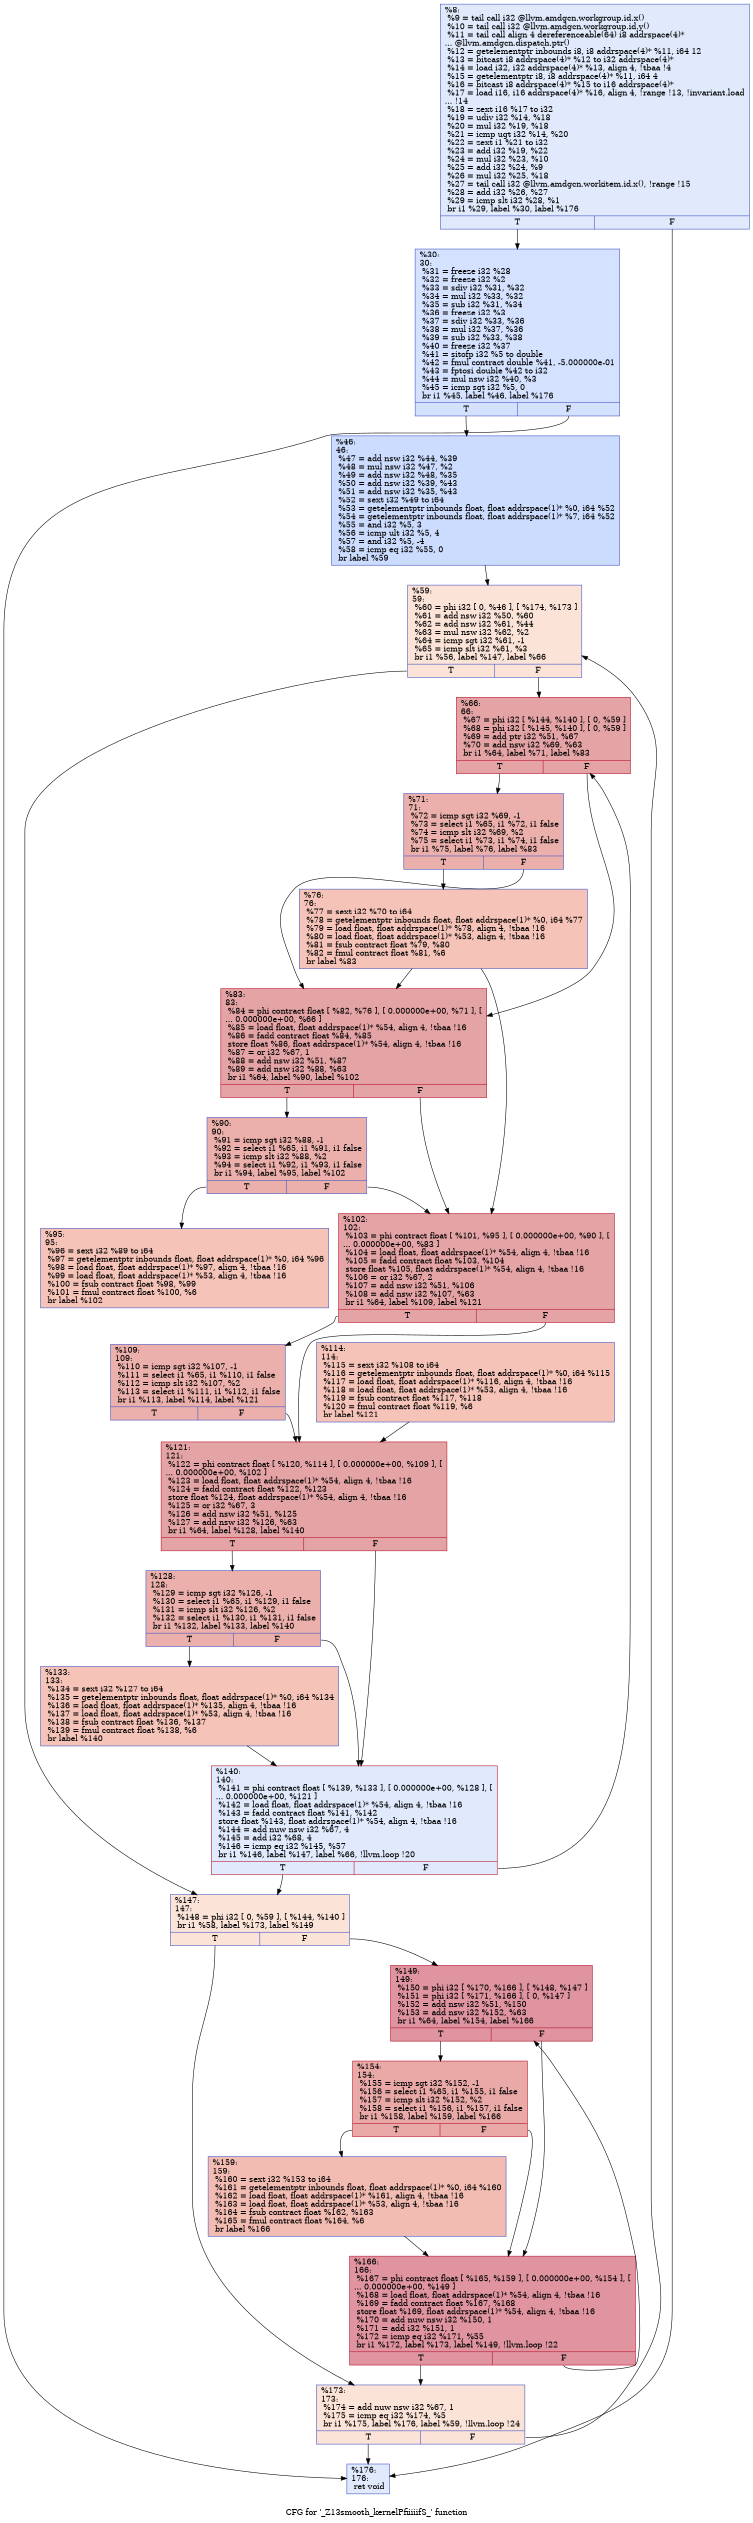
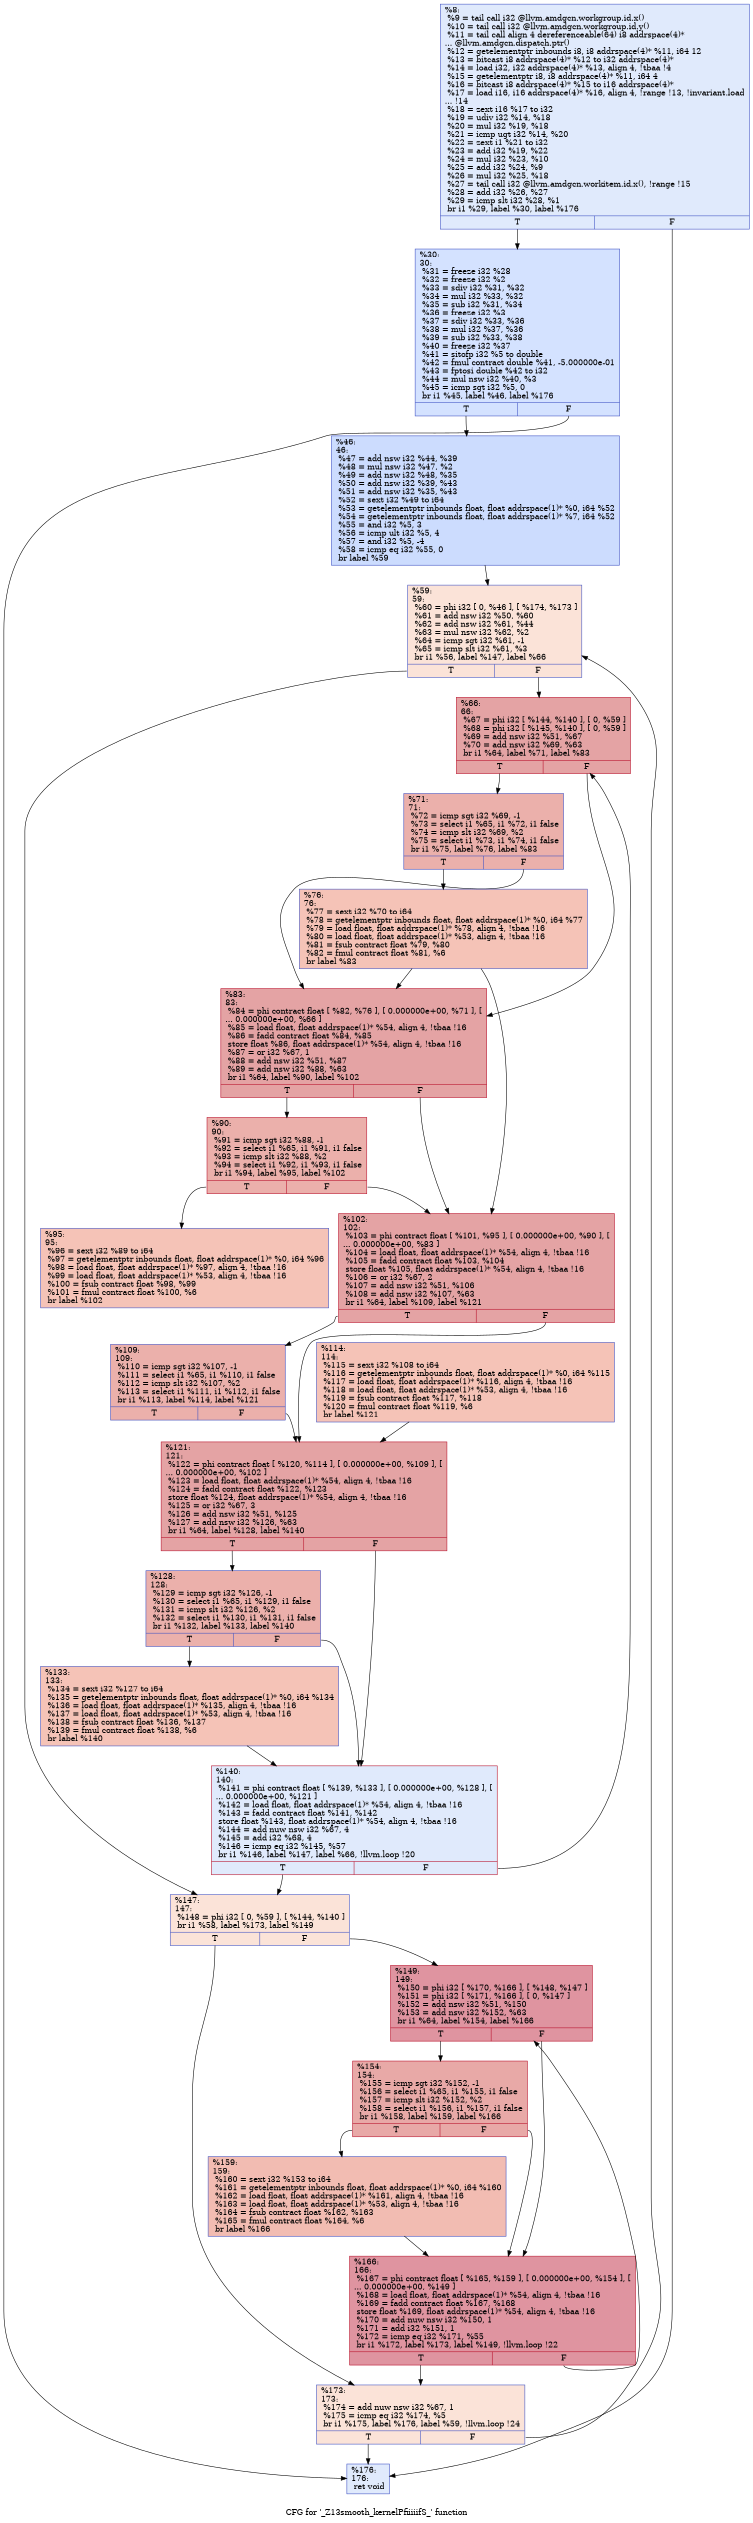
  digraph {
    label="CFG for '_Z13smooth_kernelPfiiiiifS_' function"
    node [color="#3d50c3ff" fillcolor="#c32e3170" shape=record style=filled]
    edge [tailport=s0]
    n1 [fillcolor="#b9d0f970" label="{%8:\l  %9 = tail call i32 @llvm.amdgcn.workgroup.id.x()\l  %10 = tail call i32 @llvm.amdgcn.workgroup.id.y()\l  %11 = tail call align 4 dereferenceable(64) i8 addrspace(4)*\l... @llvm.amdgcn.dispatch.ptr()\l  %12 = getelementptr inbounds i8, i8 addrspace(4)* %11, i64 12\l  %13 = bitcast i8 addrspace(4)* %12 to i32 addrspace(4)*\l  %14 = load i32, i32 addrspace(4)* %13, align 4, !tbaa !4\l  %15 = getelementptr i8, i8 addrspace(4)* %11, i64 4\l  %16 = bitcast i8 addrspace(4)* %15 to i16 addrspace(4)*\l  %17 = load i16, i16 addrspace(4)* %16, align 4, !range !13, !invariant.load\l... !14\l  %18 = zext i16 %17 to i32\l  %19 = udiv i32 %14, %18\l  %20 = mul i32 %19, %18\l  %21 = icmp ugt i32 %14, %20\l  %22 = zext i1 %21 to i32\l  %23 = add i32 %19, %22\l  %24 = mul i32 %23, %10\l  %25 = add i32 %24, %9\l  %26 = mul i32 %25, %18\l  %27 = tail call i32 @llvm.amdgcn.workitem.id.x(), !range !15\l  %28 = add i32 %26, %27\l  %29 = icmp slt i32 %28, %1\l  br i1 %29, label %30, label %176\l|{<s0>T|<s1>F}}"]
    n2 [fillcolor="#9ebeff70" label="{%30:\l30:                                               \l  %31 = freeze i32 %28\l  %32 = freeze i32 %2\l  %33 = sdiv i32 %31, %32\l  %34 = mul i32 %33, %32\l  %35 = sub i32 %31, %34\l  %36 = freeze i32 %3\l  %37 = sdiv i32 %33, %36\l  %38 = mul i32 %37, %36\l  %39 = sub i32 %33, %38\l  %40 = freeze i32 %37\l  %41 = sitofp i32 %5 to double\l  %42 = fmul contract double %41, -5.000000e-01\l  %43 = fptosi double %42 to i32\l  %44 = mul nsw i32 %40, %3\l  %45 = icmp sgt i32 %5, 0\l  br i1 %45, label %46, label %176\l|{<s0>T|<s1>F}}"]
    n3 [fillcolor="#b9d0f970" label="{%176:\l176:                                              \l  ret void\l}"]
    n4 [fillcolor="#8caffe70" label="{%46:\l46:                                               \l  %47 = add nsw i32 %44, %39\l  %48 = mul nsw i32 %47, %2\l  %49 = add nsw i32 %48, %35\l  %50 = add nsw i32 %39, %43\l  %51 = add nsw i32 %35, %43\l  %52 = sext i32 %49 to i64\l  %53 = getelementptr inbounds float, float addrspace(1)* %0, i64 %52\l  %54 = getelementptr inbounds float, float addrspace(1)* %7, i64 %52\l  %55 = and i32 %5, 3\l  %56 = icmp ult i32 %5, 4\l  %57 = and i32 %5, -4\l  %58 = icmp eq i32 %55, 0\l  br label %59\l}"]
    n5 [fillcolor="#f6bfa670" label="{%59:\l59:                                               \l  %60 = phi i32 [ 0, %46 ], [ %174, %173 ]\l  %61 = add nsw i32 %50, %60\l  %62 = add nsw i32 %61, %44\l  %63 = mul nsw i32 %62, %2\l  %64 = icmp sgt i32 %61, -1\l  %65 = icmp slt i32 %61, %3\l  br i1 %56, label %147, label %66\l|{<s0>T|<s1>F}}"]
    n6 [fillcolor="#f6bfa670" label="{%147:\l147:                                              \l  %148 = phi i32 [ 0, %59 ], [ %144, %140 ]\l  br i1 %58, label %173, label %149\l|{<s0>T|<s1>F}}"]
-   n7 [color="#b70d28ff" label="{%66:\l66:                                               \l  %67 = phi i32 [ %144, %140 ], [ 0, %59 ]\l  %68 = phi i32 [ %145, %140 ], [ 0, %59 ]\l  %69 = add ptr i32 %51, %67\l  %70 = add nsw i32 %69, %63\l  br i1 %64, label %71, label %83\l|{<s0>T|<s1>F}}"]
+   n7 [color="#b70d28ff" label="{%66:\l66:                                               \l  %67 = phi i32 [ %144, %140 ], [ 0, %59 ]\l  %68 = phi i32 [ %145, %140 ], [ 0, %59 ]\l  %69 = add nsw i32 %51, %67\l  %70 = add nsw i32 %69, %63\l  br i1 %64, label %71, label %83\l|{<s0>T|<s1>F}}"]
    n8 [fillcolor="#f6bfa670" label="{%173:\l173:                                              \l  %174 = add nuw nsw i32 %67, 1\l  %175 = icmp eq i32 %174, %5\l  br i1 %175, label %176, label %59, !llvm.loop !24\l|{<s0>T|<s1>F}}"]
    n9 [color="#b70d28ff" fillcolor="#b70d2870" label="{%149:\l149:                                              \l  %150 = phi i32 [ %170, %166 ], [ %148, %147 ]\l  %151 = phi i32 [ %171, %166 ], [ 0, %147 ]\l  %152 = add nsw i32 %51, %150\l  %153 = add nsw i32 %152, %63\l  br i1 %64, label %154, label %166\l|{<s0>T|<s1>F}}"]
    n10 [fillcolor="#d24b4070" label="{%71:\l71:                                               \l  %72 = icmp sgt i32 %69, -1\l  %73 = select i1 %65, i1 %72, i1 false\l  %74 = icmp slt i32 %69, %2\l  %75 = select i1 %73, i1 %74, i1 false\l  br i1 %75, label %76, label %83\l|{<s0>T|<s1>F}}"]
    n11 [color="#b70d28ff" label="{%83:\l83:                                               \l  %84 = phi contract float [ %82, %76 ], [ 0.000000e+00, %71 ], [\l... 0.000000e+00, %66 ]\l  %85 = load float, float addrspace(1)* %54, align 4, !tbaa !16\l  %86 = fadd contract float %84, %85\l  store float %86, float addrspace(1)* %54, align 4, !tbaa !16\l  %87 = or i32 %67, 1\l  %88 = add nsw i32 %51, %87\l  %89 = add nsw i32 %88, %63\l  br i1 %64, label %90, label %102\l|{<s0>T|<s1>F}}"]
    n12 [color="#b70d28ff" fillcolor="#ca3b3770" label="{%154:\l154:                                              \l  %155 = icmp sgt i32 %152, -1\l  %156 = select i1 %65, i1 %155, i1 false\l  %157 = icmp slt i32 %152, %2\l  %158 = select i1 %156, i1 %157, i1 false\l  br i1 %158, label %159, label %166\l|{<s0>T|<s1>F}}"]
    n13 [color="#b70d28ff" fillcolor="#b70d2870" label="{%166:\l166:                                              \l  %167 = phi contract float [ %165, %159 ], [ 0.000000e+00, %154 ], [\l... 0.000000e+00, %149 ]\l  %168 = load float, float addrspace(1)* %54, align 4, !tbaa !16\l  %169 = fadd contract float %167, %168\l  store float %169, float addrspace(1)* %54, align 4, !tbaa !16\l  %170 = add nuw nsw i32 %150, 1\l  %171 = add i32 %151, 1\l  %172 = icmp eq i32 %171, %55\l  br i1 %172, label %173, label %149, !llvm.loop !22\l|{<s0>T|<s1>F}}"]
    n14 [fillcolor="#e8765c70" label="{%76:\l76:                                               \l  %77 = sext i32 %70 to i64\l  %78 = getelementptr inbounds float, float addrspace(1)* %0, i64 %77\l  %79 = load float, float addrspace(1)* %78, align 4, !tbaa !16\l  %80 = load float, float addrspace(1)* %53, align 4, !tbaa !16\l  %81 = fsub contract float %79, %80\l  %82 = fmul contract float %81, %6\l  br label %83\l}"]
-   n15 [fillcolor="#d24b4070" label="{%90:\l90:                                               \l  %91 = icmp sgt i32 %88, -1\l  %92 = select i1 %65, i1 %91, i1 false\l  %93 = icmp slt i32 %88, %2\l  %94 = select i1 %92, i1 %93, i1 false\l  br i1 %94, label %95, label %102\l|{<s0>T|<s1>F}}"]
+   n15 [color="#b70d28ff" fillcolor="#d24b4070" label="{%90:\l90:                                               \l  %91 = icmp sgt i32 %88, -1\l  %92 = select i1 %65, i1 %91, i1 false\l  %93 = icmp slt i32 %88, %2\l  %94 = select i1 %92, i1 %93, i1 false\l  br i1 %94, label %95, label %102\l|{<s0>T|<s1>F}}"]
    n16 [color="#b70d28ff" label="{%102:\l102:                                              \l  %103 = phi contract float [ %101, %95 ], [ 0.000000e+00, %90 ], [\l... 0.000000e+00, %83 ]\l  %104 = load float, float addrspace(1)* %54, align 4, !tbaa !16\l  %105 = fadd contract float %103, %104\l  store float %105, float addrspace(1)* %54, align 4, !tbaa !16\l  %106 = or i32 %67, 2\l  %107 = add nsw i32 %51, %106\l  %108 = add nsw i32 %107, %63\l  br i1 %64, label %109, label %121\l|{<s0>T|<s1>F}}"]
    n17 [fillcolor="#e8765c70" label="{%95:\l95:                                               \l  %96 = sext i32 %89 to i64\l  %97 = getelementptr inbounds float, float addrspace(1)* %0, i64 %96\l  %98 = load float, float addrspace(1)* %97, align 4, !tbaa !16\l  %99 = load float, float addrspace(1)* %53, align 4, !tbaa !16\l  %100 = fsub contract float %98, %99\l  %101 = fmul contract float %100, %6\l  br label %102\l}"]
    n18 [fillcolor="#d24b4070" label="{%109:\l109:                                              \l  %110 = icmp sgt i32 %107, -1\l  %111 = select i1 %65, i1 %110, i1 false\l  %112 = icmp slt i32 %107, %2\l  %113 = select i1 %111, i1 %112, i1 false\l  br i1 %113, label %114, label %121\l|{<s0>T|<s1>F}}"]
    n19 [color="#b70d28ff" label="{%121:\l121:                                              \l  %122 = phi contract float [ %120, %114 ], [ 0.000000e+00, %109 ], [\l... 0.000000e+00, %102 ]\l  %123 = load float, float addrspace(1)* %54, align 4, !tbaa !16\l  %124 = fadd contract float %122, %123\l  store float %124, float addrspace(1)* %54, align 4, !tbaa !16\l  %125 = or i32 %67, 3\l  %126 = add nsw i32 %51, %125\l  %127 = add nsw i32 %126, %63\l  br i1 %64, label %128, label %140\l|{<s0>T|<s1>F}}"]
    n20 [fillcolor="#d24b4070" label="{%128:\l128:                                              \l  %129 = icmp sgt i32 %126, -1\l  %130 = select i1 %65, i1 %129, i1 false\l  %131 = icmp slt i32 %126, %2\l  %132 = select i1 %130, i1 %131, i1 false\l  br i1 %132, label %133, label %140\l|{<s0>T|<s1>F}}"]
    n21 [color="#b70d28ff" fillcolor="#b9d0f970" label="{%140:\l140:                                              \l  %141 = phi contract float [ %139, %133 ], [ 0.000000e+00, %128 ], [\l... 0.000000e+00, %121 ]\l  %142 = load float, float addrspace(1)* %54, align 4, !tbaa !16\l  %143 = fadd contract float %141, %142\l  store float %143, float addrspace(1)* %54, align 4, !tbaa !16\l  %144 = add nuw nsw i32 %67, 4\l  %145 = add i32 %68, 4\l  %146 = icmp eq i32 %145, %57\l  br i1 %146, label %147, label %66, !llvm.loop !20\l|{<s0>T|<s1>F}}"]
    n22 [fillcolor="#e8765c70" label="{%114:\l114:                                              \l  %115 = sext i32 %108 to i64\l  %116 = getelementptr inbounds float, float addrspace(1)* %0, i64 %115\l  %117 = load float, float addrspace(1)* %116, align 4, !tbaa !16\l  %118 = load float, float addrspace(1)* %53, align 4, !tbaa !16\l  %119 = fsub contract float %117, %118\l  %120 = fmul contract float %119, %6\l  br label %121\l}"]
    n23 [fillcolor="#e8765c70" label="{%133:\l133:                                              \l  %134 = sext i32 %127 to i64\l  %135 = getelementptr inbounds float, float addrspace(1)* %0, i64 %134\l  %136 = load float, float addrspace(1)* %135, align 4, !tbaa !16\l  %137 = load float, float addrspace(1)* %53, align 4, !tbaa !16\l  %138 = fsub contract float %136, %137\l  %139 = fmul contract float %138, %6\l  br label %140\l}"]
    n24 [fillcolor="#e1675170" label="{%159:\l159:                                              \l  %160 = sext i32 %153 to i64\l  %161 = getelementptr inbounds float, float addrspace(1)* %0, i64 %160\l  %162 = load float, float addrspace(1)* %161, align 4, !tbaa !16\l  %163 = load float, float addrspace(1)* %53, align 4, !tbaa !16\l  %164 = fsub contract float %162, %163\l  %165 = fmul contract float %164, %6\l  br label %166\l}"]
    n1 -> n2
    n1 -> n3 [tailport=s1]
    n2 -> n3 [tailport=s1]
    n2 -> n4
    n4 -> n5
    n5 -> n6
    n5 -> n7 [tailport=s1]
    n6 -> n8
    n6 -> n9 [tailport=s1]
    n7 -> n10
    n7 -> n11 [tailport=s1]
    n8 -> n3
    n8 -> n5 [tailport=s1]
    n9 -> n12
    n9 -> n13 [tailport=s1]
    n10 -> n11 [tailport=s1]
    n10 -> n14
    n11 -> n15
    n11 -> n16 [tailport=s1]
    n12 -> n13 [tailport=s1]
    n12 -> n24
    n13 -> n8
    n13 -> n9 [tailport=s1]
    n14 -> n11
    n14 -> n16
    n15 -> n16 [tailport=s1]
    n15 -> n17
    n16 -> n18
    n16 -> n19 [tailport=s1]
    n18 -> n19 [tailport=s1]
    n19 -> n20
    n19 -> n21 [tailport=s1]
    n20 -> n21 [tailport=s1]
    n20 -> n23
    n21 -> n6
    n21 -> n7 [tailport=s1]
    n22 -> n19
    n23 -> n21
    n24 -> n13
  }
